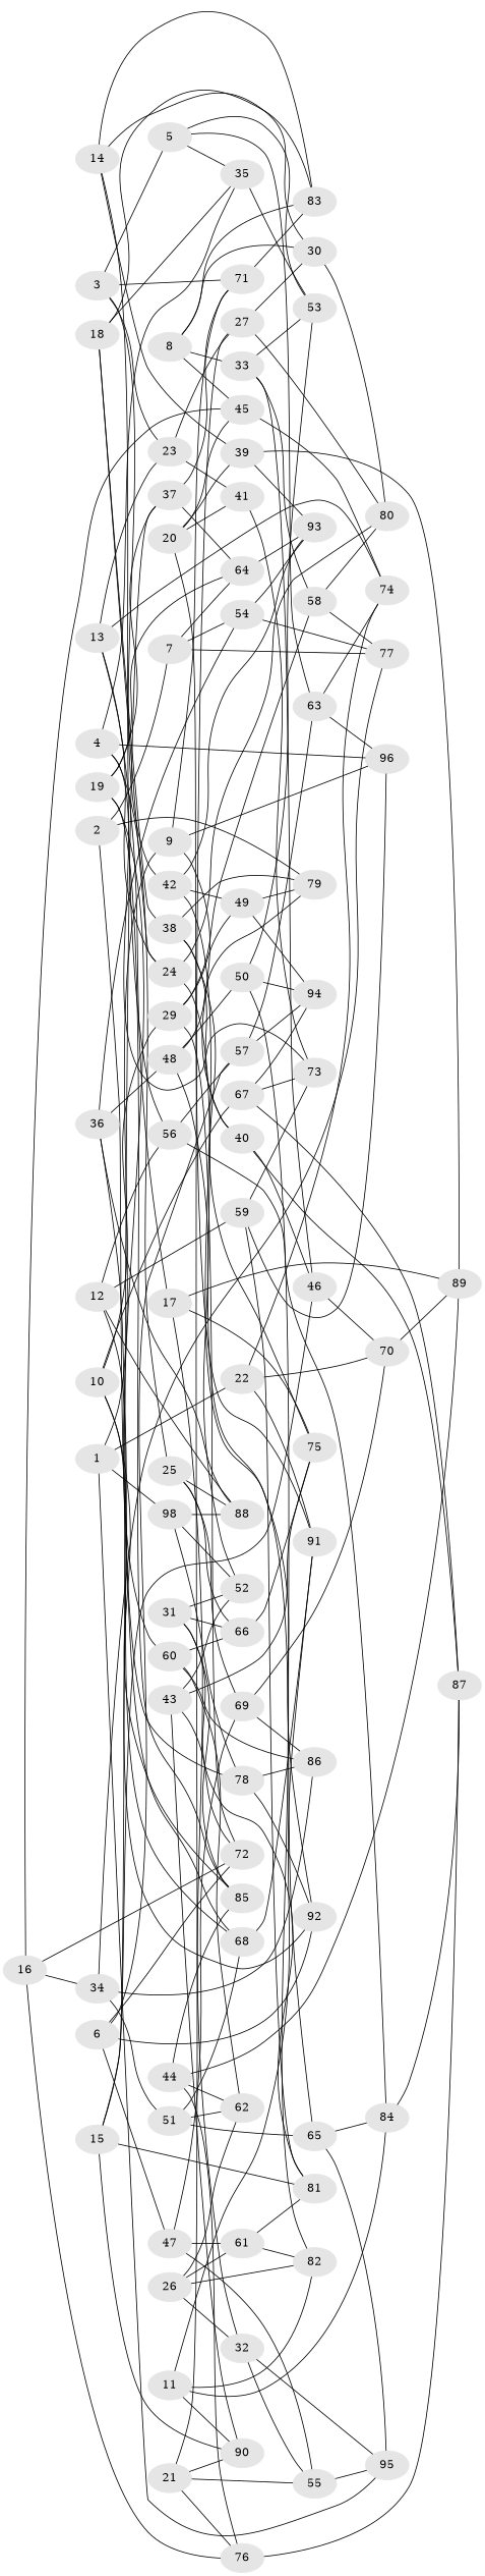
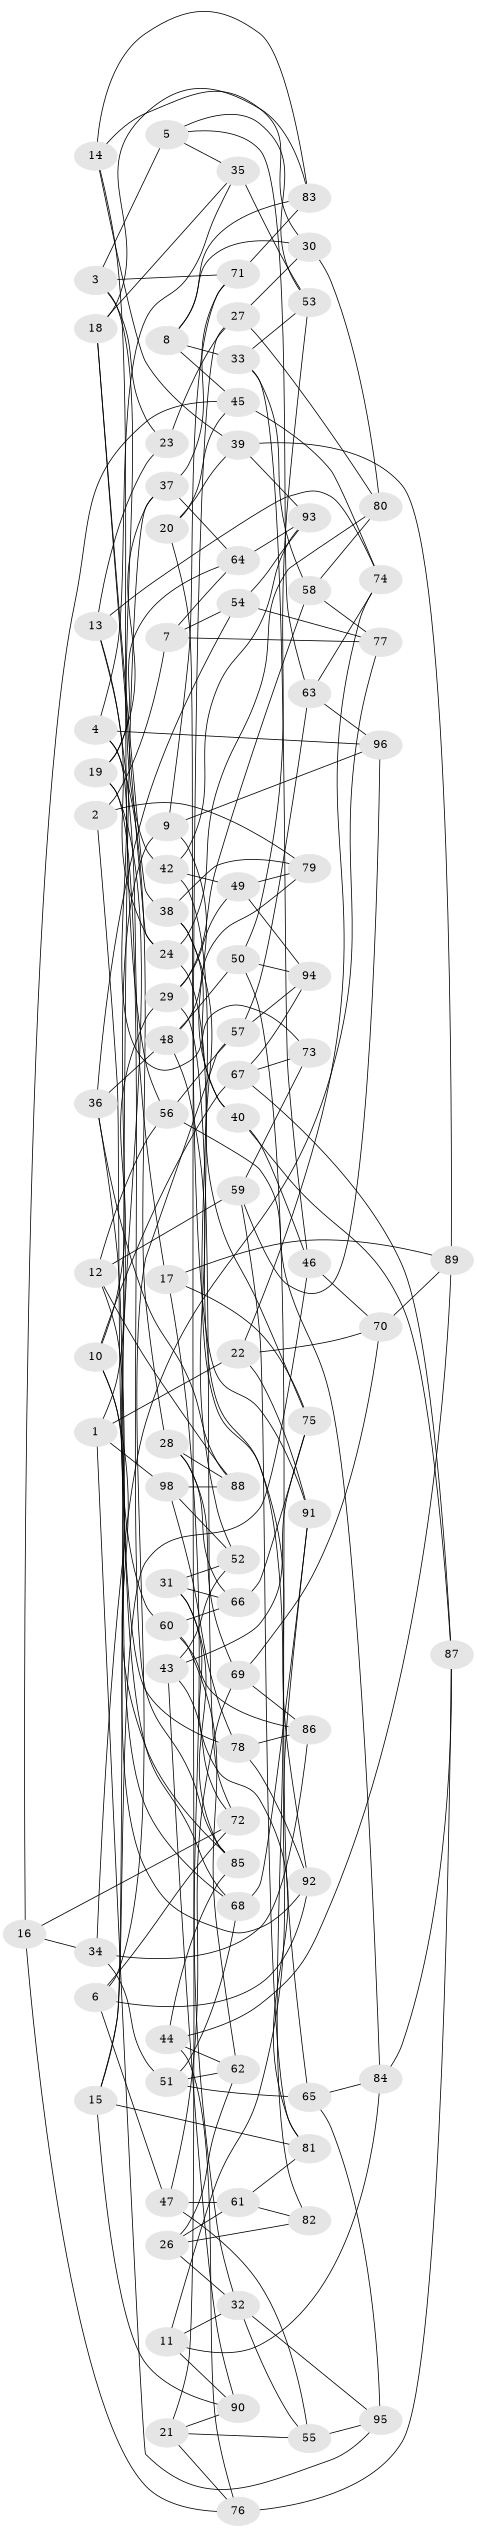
  graph {
    rankdir=LR
    node [color=gray90 style=filled]
    1
    9
    22
    n4 [label=98]
    95
    71
    96
    40
    91
    74
    70
    78
    88
    52
    2
    7
    79
    54
    64
    77
-   41
    73
    92
    86
    3
    5
    23
    42
    35
    53
    63
    27
    82
    49
    93
    83
    4
-   25
+   25 [label=28]
    66
    69
    6
    47
    57
    72
    55
    61
    94
    8
    30
    33
    45
    80
    46
    58
    87
    10
    29
    67
    85
    11
    84
    90
    12
    56
    59
    68
    81
    13
    17
    24
    32
    75
    89
    14
    39
    15
    37
    16
    34
    76
    51
    18
    38
    19
    60
    62
    20
    21
    26
    31
    65
    36
    48
    50
    43
    44
    1 -- 9
    1 -- 22
    1 -- n4
    1 -- 95
    9 -- 71
    9 -- 96
    9 -- 40
    22 -- 91
    22 -- 74
    22 -- 70
    n4 -- 78
    n4 -- 88
    n4 -- 52
    71 -- 83
    40 -- 46
    40 -- 87
    70 -- 89
    78 -- 92
    78 -- 86
    2 -- 78
    2 -- 7
    2 -- 79
    7 -- 54
    7 -- 64
    7 -- 77
    54 -- 77
    54 -- 93
    64 -- 93
-   41 -- 73
    3 -- 71
    3 -- 5
    3 -- 23
    3 -- 42
    5 -- 35
    5 -- 53
    5 -- 63
-   23 -- 41
    23 -- 27
    42 -- 82
    42 -- 49
    42 -- 93
    35 -- 53
    63 -- 96
    63 -- 74
    27 -- 30
    27 -- 80
    49 -- 79
    49 -- 94
    4 -- 96
    4 -- 73
    4 -- 35
    4 -- 25
    25 -- 88
    25 -- 66
    25 -- 69
    66 -- 75
    69 -- 70
    69 -- 86
    6 -- 92
    6 -- 47
    6 -- 57
    6 -- 72
    47 -- 69
    47 -- 55
    47 -- 61
    57 -- 63
    57 -- 94
    55 -- 95
    61 -- 82
    61 -- 81
    8 -- 83
    8 -- 30
    8 -- 33
    8 -- 45
    30 -- 80
    33 -- 53
    33 -- 46
    33 -- 58
    45 -- 74
    46 -- 70
    58 -- 77
    58 -- 80
    10 -- 92
    10 -- 29
    10 -- 67
    10 -- 85
    29 -- 49
    29 -- 72
    29 -- 58
    67 -- 73
    67 -- 94
    67 -- 87
    11 -- 91
-   11 -- 82
+   11 -- 32
    11 -- 84
    11 -- 90
    84 -- 87
    12 -- 88
    12 -- 56
    12 -- 59
    12 -- 68
    56 -- 57
    56 -- 84
    59 -- 96
    59 -- 73
    59 -- 81
    68 -- 91
    13 -- 74
    13 -- 23
    13 -- 17
    13 -- 24
    17 -- 32
    17 -- 75
    17 -- 89
    24 -- 92
    24 -- 80
    32 -- 95
    32 -- 55
    14 -- 83
    14 -- 30
    14 -- 56
    14 -- 39
    39 -- 93
    39 -- 89
    15 -- 46
    15 -- 90
    15 -- 81
    15 -- 37
    37 -- 71
    37 -- 64
    16 -- 72
    16 -- 45
    16 -- 34
    16 -- 76
    34 -- 77
    34 -- 86
    34 -- 51
    76 -- 87
    51 -- 68
    51 -- 62
    51 -- 65
    18 -- 35
    18 -- 83
    18 -- 24
    18 -- 38
    38 -- 40
    38 -- 79
    38 -- 75
    19 -- 64
    19 -- 85
    19 -- 37
    19 -- 60
    60 -- 86
    60 -- 66
    60 -- 62
    20 -- 91
-   20 -- 41
    20 -- 45
    20 -- 39
    21 -- 27
    21 -- 55
    21 -- 90
    21 -- 76
    26 -- 82
    26 -- 61
    26 -- 32
    26 -- 62
    31 -- 52
    31 -- 66
    31 -- 85
    31 -- 81
    65 -- 95
    65 -- 84
    36 -- 88
    36 -- 54
    36 -- 68
    36 -- 48
    48 -- 52
    48 -- 79
    48 -- 50
    50 -- 53
    50 -- 94
    50 -- 65
    43 -- 52
    43 -- 72
    43 -- 90
    43 -- 75
    44 -- 85
    44 -- 89
    44 -- 76
    44 -- 62
  }
